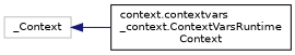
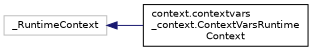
  digraph {
    rankdir=LR
    node [fillcolor=white fontname=Helvetica fontsize=10 shape=record style=filled]
-   n1 [color=grey75 height=0.2 label=_Context width=0.4]
+   n1 [color=grey75 height=0.2 label=_RuntimeContext width=0.4]
    n2 [color=black height=0.2 label="context.contextvars\l_context.ContextVarsRuntime\lContext" width=0.4]
    n1 -> n2 [color=midnightblue dir=back fontname=Helvetica fontsize=10 labelfontname=Helvetica labelfontsize=10 style=solid]
  }
